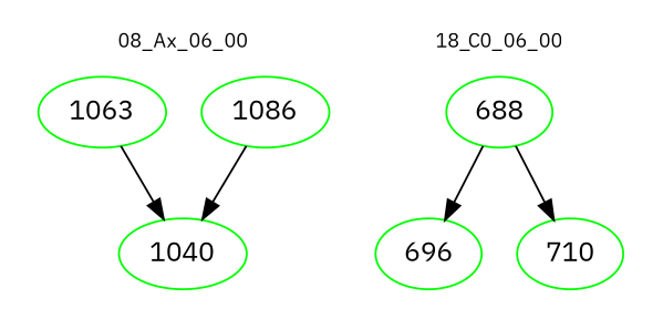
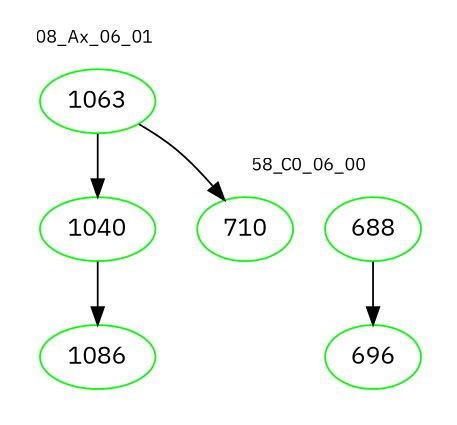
  digraph {
    fontname="IBM Plex Sans"
    node [color=green fontname="IBM Plex Sans"]
    edge [color=black fontname="IBM Plex Sans"]
    n1 [label=1040]
    n2 [label=1086]
    n3 [label=1063]
    n4 [label=688]
    n5 [label=696]
    n6 [label=710]
    subgraph cluster_1 {
      color=white
      fontsize=10
-     label="08_Ax_06_00"
+     label="08_Ax_06_01"
      n1
      n2
      n3
    }
    subgraph cluster_2 {
      color=white
      fontsize=10
-     label="18_C0_06_00"
+     label="58_C0_06_00"
      n4
      n5
      n6
    }
-   n2 -> n1
+   n1 -> n2
    n3 -> n1
    n4 -> n5
-   n4 -> n6
+   n3 -> n6
  }
